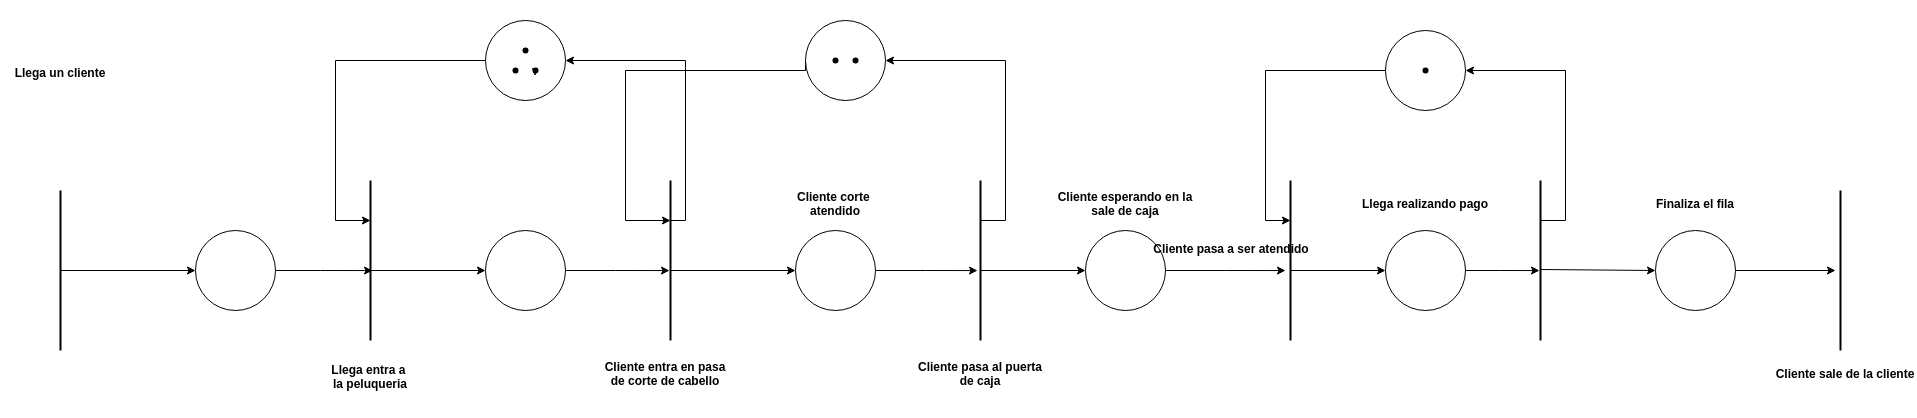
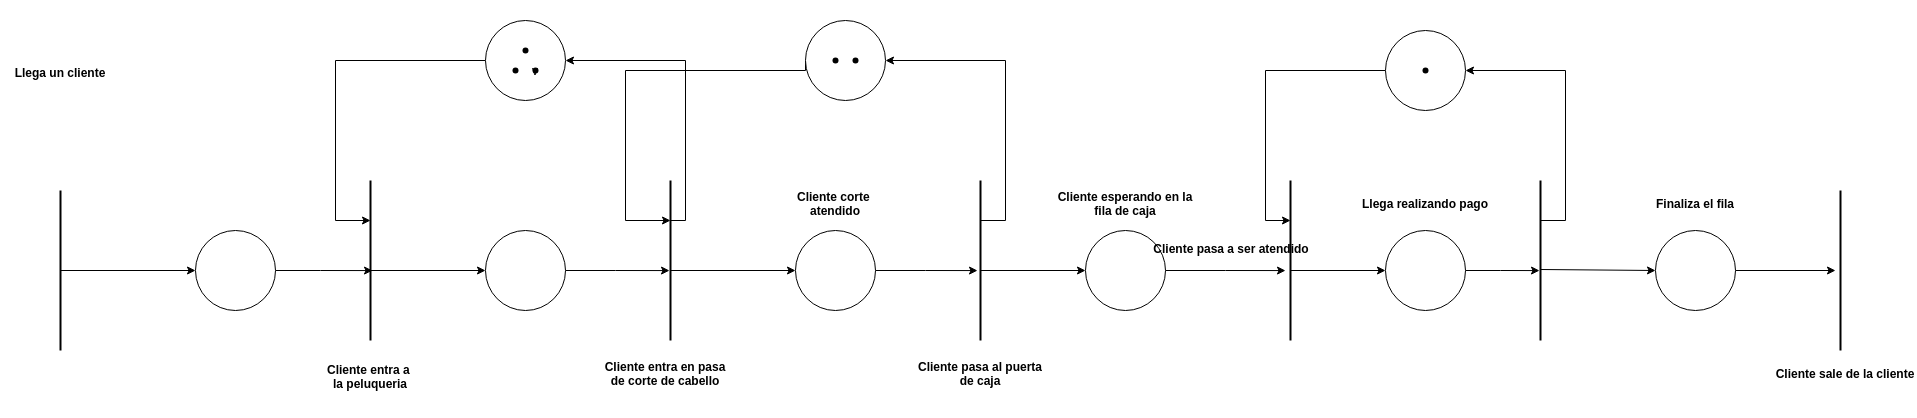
  <mxCell id="0" />
  <mxCell id="1" parent="0" />
  <mxCell id="2" value="Llega un cliente" style="text;align=center;fontStyle=1;verticalAlign=middle;spacingLeft=3;spacingRight=3;strokeColor=none;rotatable=0;points=[[0,0.5],[1,0.5]];portConstraint=eastwest;" parent="1" vertex="1"><mxGeometry x="20" y="59" width="80" height="26" as="geometry" /></mxCell>
  <mxCell id="3" style="edgeStyle=orthogonalEdgeStyle;rounded=0;orthogonalLoop=1;jettySize=auto;html=1;exitX=1;exitY=0.5;exitDx=0;exitDy=0;entryX=0.563;entryY=0.3;entryDx=0;entryDy=0;entryPerimeter=0;" parent="1" source="4" target="8" edge="1"><mxGeometry relative="1" as="geometry" /></mxCell>
  <mxCell id="4" value="" style="ellipse;whiteSpace=wrap;html=1;aspect=fixed;" parent="1" vertex="1"><mxGeometry x="195" y="230" width="80" height="80" as="geometry" /></mxCell>
  <mxCell id="5" style="edgeStyle=orthogonalEdgeStyle;rounded=0;orthogonalLoop=1;jettySize=auto;html=1;exitX=0.75;exitY=0.5;exitDx=0;exitDy=0;exitPerimeter=0;entryX=0;entryY=0.5;entryDx=0;entryDy=0;" parent="1" source="6" target="4" edge="1"><mxGeometry relative="1" as="geometry"><Array as="points"><mxPoint x="60" y="270" /></Array></mxGeometry></mxCell>
  <mxCell id="6" value="" style="line;strokeWidth=2;direction=south;html=1;" parent="1" vertex="1"><mxGeometry x="55" y="190" width="10" height="160" as="geometry" /></mxCell>
  <mxCell id="7" style="edgeStyle=orthogonalEdgeStyle;rounded=0;orthogonalLoop=1;jettySize=auto;html=1;exitX=0.75;exitY=0.5;exitDx=0;exitDy=0;exitPerimeter=0;entryX=0;entryY=0.5;entryDx=0;entryDy=0;" parent="1" source="8" target="11" edge="1"><mxGeometry relative="1" as="geometry"><Array as="points"><mxPoint x="370" y="270" /></Array></mxGeometry></mxCell>
  <mxCell id="8" value="" style="line;strokeWidth=2;direction=south;html=1;" parent="1" vertex="1"><mxGeometry x="365" y="180" width="10" height="160" as="geometry" /></mxCell>
- <mxCell id="9" value="Llega entra a &#10;la peluqueria&#10;" style="text;align=center;fontStyle=1;verticalAlign=middle;spacingLeft=3;spacingRight=3;strokeColor=none;rotatable=0;points=[[0,0.5],[1,0.5]];portConstraint=eastwest;" parent="1" vertex="1"><mxGeometry x="330" y="370" width="80" height="26" as="geometry" /></mxCell>
+ <mxCell id="9" value="Cliente entra a &#10;la peluqueria&#10;" style="text;align=center;fontStyle=1;verticalAlign=middle;spacingLeft=3;spacingRight=3;strokeColor=none;rotatable=0;points=[[0,0.5],[1,0.5]];portConstraint=eastwest;" parent="1" vertex="1"><mxGeometry x="330" y="370" width="80" height="26" as="geometry" /></mxCell>
  <mxCell id="10" style="edgeStyle=orthogonalEdgeStyle;rounded=0;orthogonalLoop=1;jettySize=auto;html=1;exitX=1;exitY=0.5;exitDx=0;exitDy=0;entryX=0.563;entryY=0.6;entryDx=0;entryDy=0;entryPerimeter=0;" parent="1" source="11" target="19" edge="1"><mxGeometry relative="1" as="geometry" /></mxCell>
  <mxCell id="11" value="" style="ellipse;whiteSpace=wrap;html=1;aspect=fixed;" parent="1" vertex="1"><mxGeometry x="485" y="230" width="80" height="80" as="geometry" /></mxCell>
  <mxCell id="12" style="edgeStyle=orthogonalEdgeStyle;rounded=0;orthogonalLoop=1;jettySize=auto;html=1;exitX=0;exitY=0.5;exitDx=0;exitDy=0;entryX=0.25;entryY=0.5;entryDx=0;entryDy=0;entryPerimeter=0;" parent="1" source="13" target="8" edge="1"><mxGeometry relative="1" as="geometry"><Array as="points"><mxPoint x="335" y="60" /><mxPoint x="335" y="220" /></Array></mxGeometry></mxCell>
  <mxCell id="13" value="" style="ellipse;whiteSpace=wrap;html=1;aspect=fixed;" parent="1" vertex="1"><mxGeometry x="485" y="20" width="80" height="80" as="geometry" /></mxCell>
  <mxCell id="14" value="" style="shape=waypoint;sketch=0;fillStyle=solid;size=6;pointerEvents=1;points=[];fillColor=none;resizable=0;rotatable=0;perimeter=centerPerimeter;snapToPoint=1;" parent="1" vertex="1"><mxGeometry x="505" y="30" width="40" height="40" as="geometry" /></mxCell>
  <mxCell id="15" value="v" style="shape=waypoint;sketch=0;fillStyle=solid;size=6;pointerEvents=1;points=[];fillColor=none;resizable=0;rotatable=0;perimeter=centerPerimeter;snapToPoint=1;" parent="1" vertex="1"><mxGeometry x="515" y="50" width="40" height="40" as="geometry" /></mxCell>
  <mxCell id="16" value="" style="shape=waypoint;sketch=0;fillStyle=solid;size=6;pointerEvents=1;points=[];fillColor=none;resizable=0;rotatable=0;perimeter=centerPerimeter;snapToPoint=1;" parent="1" vertex="1"><mxGeometry x="495" y="50" width="40" height="40" as="geometry" /></mxCell>
  <mxCell id="17" style="edgeStyle=orthogonalEdgeStyle;rounded=0;orthogonalLoop=1;jettySize=auto;html=1;exitX=0.75;exitY=0.5;exitDx=0;exitDy=0;exitPerimeter=0;entryX=0;entryY=0.5;entryDx=0;entryDy=0;" parent="1" source="19" target="22" edge="1"><mxGeometry relative="1" as="geometry"><Array as="points"><mxPoint x="670" y="270" /></Array></mxGeometry></mxCell>
  <mxCell id="18" style="edgeStyle=orthogonalEdgeStyle;rounded=0;orthogonalLoop=1;jettySize=auto;html=1;exitX=0.25;exitY=0.5;exitDx=0;exitDy=0;exitPerimeter=0;entryX=1;entryY=0.5;entryDx=0;entryDy=0;" parent="1" source="19" target="13" edge="1"><mxGeometry relative="1" as="geometry"><Array as="points"><mxPoint x="685" y="220" /><mxPoint x="685" y="60" /></Array></mxGeometry></mxCell>
  <mxCell id="19" value="" style="line;strokeWidth=2;direction=south;html=1;" parent="1" vertex="1"><mxGeometry x="665" y="180" width="10" height="160" as="geometry" /></mxCell>
  <mxCell id="20" value="Cliente entra en pasa&#10;de corte de cabello" style="text;align=center;fontStyle=1;verticalAlign=middle;spacingLeft=3;spacingRight=3;strokeColor=none;rotatable=0;points=[[0,0.5],[1,0.5]];portConstraint=eastwest;" parent="1" vertex="1"><mxGeometry x="625" y="360" width="80" height="26" as="geometry" /></mxCell>
  <mxCell id="21" style="edgeStyle=orthogonalEdgeStyle;rounded=0;orthogonalLoop=1;jettySize=auto;html=1;exitX=1;exitY=0.5;exitDx=0;exitDy=0;entryX=0.563;entryY=0.8;entryDx=0;entryDy=0;entryPerimeter=0;" parent="1" source="22" target="26" edge="1"><mxGeometry relative="1" as="geometry" /></mxCell>
  <mxCell id="22" value="" style="ellipse;whiteSpace=wrap;html=1;aspect=fixed;" parent="1" vertex="1"><mxGeometry x="795" y="230" width="80" height="80" as="geometry" /></mxCell>
  <mxCell id="23" value="Cliente corte &#10;atendido" style="text;align=center;fontStyle=1;verticalAlign=middle;spacingLeft=3;spacingRight=3;strokeColor=none;rotatable=0;points=[[0,0.5],[1,0.5]];portConstraint=eastwest;" parent="1" vertex="1"><mxGeometry x="795" y="190" width="80" height="26" as="geometry" /></mxCell>
  <mxCell id="24" style="edgeStyle=orthogonalEdgeStyle;rounded=0;orthogonalLoop=1;jettySize=auto;html=1;exitX=0.25;exitY=0.5;exitDx=0;exitDy=0;exitPerimeter=0;entryX=1;entryY=0.5;entryDx=0;entryDy=0;" parent="1" source="26" target="28" edge="1"><mxGeometry relative="1" as="geometry"><Array as="points"><mxPoint x="1005" y="220" /><mxPoint x="1005" y="60" /></Array></mxGeometry></mxCell>
  <mxCell id="25" style="edgeStyle=orthogonalEdgeStyle;rounded=0;orthogonalLoop=1;jettySize=auto;html=1;exitX=0.75;exitY=0.5;exitDx=0;exitDy=0;exitPerimeter=0;entryX=0;entryY=0.5;entryDx=0;entryDy=0;" parent="1" source="26" target="33" edge="1"><mxGeometry relative="1" as="geometry"><Array as="points"><mxPoint x="980" y="270" /></Array></mxGeometry></mxCell>
  <mxCell id="26" value="" style="line;strokeWidth=2;direction=south;html=1;" parent="1" vertex="1"><mxGeometry x="975" y="180" width="10" height="160" as="geometry" /></mxCell>
  <mxCell id="27" style="edgeStyle=orthogonalEdgeStyle;rounded=0;orthogonalLoop=1;jettySize=auto;html=1;exitX=0;exitY=0.5;exitDx=0;exitDy=0;entryX=0.25;entryY=0.5;entryDx=0;entryDy=0;entryPerimeter=0;" parent="1" source="28" target="19" edge="1"><mxGeometry relative="1" as="geometry"><Array as="points"><mxPoint x="805" y="70" /><mxPoint x="625" y="70" /><mxPoint x="625" y="220" /></Array></mxGeometry></mxCell>
  <mxCell id="28" value="" style="ellipse;whiteSpace=wrap;html=1;aspect=fixed;" parent="1" vertex="1"><mxGeometry x="805" y="20" width="80" height="80" as="geometry" /></mxCell>
  <mxCell id="29" value="" style="shape=waypoint;sketch=0;fillStyle=solid;size=6;pointerEvents=1;points=[];fillColor=none;resizable=0;rotatable=0;perimeter=centerPerimeter;snapToPoint=1;" parent="1" vertex="1"><mxGeometry x="815" y="40" width="40" height="40" as="geometry" /></mxCell>
  <mxCell id="30" value="" style="shape=waypoint;sketch=0;fillStyle=solid;size=6;pointerEvents=1;points=[];fillColor=none;resizable=0;rotatable=0;perimeter=centerPerimeter;snapToPoint=1;" parent="1" vertex="1"><mxGeometry x="835" y="40" width="40" height="40" as="geometry" /></mxCell>
  <mxCell id="31" value="Cliente pasa al puerta&#10;de caja" style="text;align=center;fontStyle=1;verticalAlign=middle;spacingLeft=3;spacingRight=3;strokeColor=none;rotatable=0;points=[[0,0.5],[1,0.5]];portConstraint=eastwest;" parent="1" vertex="1"><mxGeometry x="940" y="360" width="80" height="26" as="geometry" /></mxCell>
  <mxCell id="32" style="edgeStyle=orthogonalEdgeStyle;rounded=0;orthogonalLoop=1;jettySize=auto;html=1;exitX=1;exitY=0.5;exitDx=0;exitDy=0;entryX=0.563;entryY=1;entryDx=0;entryDy=0;entryPerimeter=0;" parent="1" source="33" target="36" edge="1"><mxGeometry relative="1" as="geometry" /></mxCell>
  <mxCell id="33" value="" style="ellipse;whiteSpace=wrap;html=1;aspect=fixed;" parent="1" vertex="1"><mxGeometry x="1085" y="230" width="80" height="80" as="geometry" /></mxCell>
- <mxCell id="34" value="Cliente esperando en la&#10;sale de caja" style="text;align=center;fontStyle=1;verticalAlign=middle;spacingLeft=3;spacingRight=3;strokeColor=none;rotatable=0;points=[[0,0.5],[1,0.5]];portConstraint=eastwest;" parent="1" vertex="1"><mxGeometry x="1085" y="190" width="80" height="26" as="geometry" /></mxCell>
+ <mxCell id="34" value="Cliente esperando en la&#10;fila de caja" style="text;align=center;fontStyle=1;verticalAlign=middle;spacingLeft=3;spacingRight=3;strokeColor=none;rotatable=0;points=[[0,0.5],[1,0.5]];portConstraint=eastwest;" parent="1" vertex="1"><mxGeometry x="1085" y="190" width="80" height="26" as="geometry" /></mxCell>
  <mxCell id="35" style="edgeStyle=orthogonalEdgeStyle;rounded=0;orthogonalLoop=1;jettySize=auto;html=1;exitX=0.75;exitY=0.5;exitDx=0;exitDy=0;exitPerimeter=0;entryX=0;entryY=0.5;entryDx=0;entryDy=0;" parent="1" source="36" target="38" edge="1"><mxGeometry relative="1" as="geometry"><Array as="points"><mxPoint x="1290" y="270" /></Array></mxGeometry></mxCell>
  <mxCell id="36" value="" style="line;strokeWidth=2;direction=south;html=1;" parent="1" vertex="1"><mxGeometry x="1285" y="180" width="10" height="160" as="geometry" /></mxCell>
  <mxCell id="37" style="edgeStyle=orthogonalEdgeStyle;rounded=0;orthogonalLoop=1;jettySize=auto;html=1;exitX=1;exitY=0.5;exitDx=0;exitDy=0;entryX=0.563;entryY=0.6;entryDx=0;entryDy=0;entryPerimeter=0;" parent="1" source="38" target="43" edge="1"><mxGeometry relative="1" as="geometry" /></mxCell>
  <mxCell id="38" value="" style="ellipse;whiteSpace=wrap;html=1;aspect=fixed;" parent="1" vertex="1"><mxGeometry x="1385" y="230" width="80" height="80" as="geometry" /></mxCell>
  <mxCell id="39" value="Cliente pasa a ser atendido" style="text;align=center;fontStyle=1;verticalAlign=middle;spacingLeft=3;spacingRight=3;strokeColor=none;rotatable=0;points=[[0,0.5],[1,0.5]];portConstraint=eastwest;" parent="1" vertex="1"><mxGeometry x="1191" y="235" width="80" height="26" as="geometry" /></mxCell>
  <mxCell id="40" value="Llega realizando pago" style="text;align=center;fontStyle=1;verticalAlign=middle;spacingLeft=3;spacingRight=3;strokeColor=none;rotatable=0;points=[[0,0.5],[1,0.5]];portConstraint=eastwest;" parent="1" vertex="1"><mxGeometry x="1385" y="190" width="80" height="26" as="geometry" /></mxCell>
  <mxCell id="41" style="edgeStyle=orthogonalEdgeStyle;rounded=0;orthogonalLoop=1;jettySize=auto;html=1;exitX=0.25;exitY=0.5;exitDx=0;exitDy=0;exitPerimeter=0;entryX=1;entryY=0.5;entryDx=0;entryDy=0;" parent="1" source="43" target="45" edge="1"><mxGeometry relative="1" as="geometry"><Array as="points"><mxPoint x="1565" y="220" /><mxPoint x="1565" y="70" /></Array></mxGeometry></mxCell>
  <mxCell id="42" style="edgeStyle=orthogonalEdgeStyle;rounded=0;orthogonalLoop=1;jettySize=auto;html=1;exitX=0.75;exitY=0.5;exitDx=0;exitDy=0;exitPerimeter=0;entryX=0;entryY=0.5;entryDx=0;entryDy=0;" parent="1" source="43" target="49" edge="1"><mxGeometry relative="1" as="geometry"><mxPoint x="1679" y="268.96" as="targetPoint" /><Array as="points"><mxPoint x="1540" y="269" /></Array></mxGeometry></mxCell>
  <mxCell id="43" value="" style="line;strokeWidth=2;direction=south;html=1;" parent="1" vertex="1"><mxGeometry x="1535" y="180" width="10" height="160" as="geometry" /></mxCell>
  <mxCell id="44" style="edgeStyle=orthogonalEdgeStyle;rounded=0;orthogonalLoop=1;jettySize=auto;html=1;exitX=0;exitY=0.5;exitDx=0;exitDy=0;entryX=0.25;entryY=0.5;entryDx=0;entryDy=0;entryPerimeter=0;" parent="1" source="45" target="36" edge="1"><mxGeometry relative="1" as="geometry"><Array as="points"><mxPoint x="1265" y="70" /><mxPoint x="1265" y="220" /></Array></mxGeometry></mxCell>
  <mxCell id="45" value="" style="ellipse;whiteSpace=wrap;html=1;aspect=fixed;" parent="1" vertex="1"><mxGeometry x="1385" y="30" width="80" height="80" as="geometry" /></mxCell>
  <mxCell id="46" value="" style="shape=waypoint;sketch=0;fillStyle=solid;size=6;pointerEvents=1;points=[];fillColor=none;resizable=0;rotatable=0;perimeter=centerPerimeter;snapToPoint=1;" parent="1" vertex="1"><mxGeometry x="1405" y="50" width="40" height="40" as="geometry" /></mxCell>
  <mxCell id="47" value="Finaliza el fila" style="text;align=center;fontStyle=1;verticalAlign=middle;spacingLeft=3;spacingRight=3;strokeColor=none;rotatable=0;points=[[0,0.5],[1,0.5]];portConstraint=eastwest;" parent="1" vertex="1"><mxGeometry x="1655" y="190" width="80" height="26" as="geometry" /></mxCell>
  <mxCell id="48" style="edgeStyle=orthogonalEdgeStyle;rounded=0;orthogonalLoop=1;jettySize=auto;html=1;exitX=1;exitY=0.5;exitDx=0;exitDy=0;" parent="1" source="49" target="50" edge="1"><mxGeometry relative="1" as="geometry" /></mxCell>
  <mxCell id="49" value="" style="ellipse;whiteSpace=wrap;html=1;aspect=fixed;" parent="1" vertex="1"><mxGeometry x="1655" y="230" width="80" height="80" as="geometry" /></mxCell>
  <mxCell id="50" value="" style="line;strokeWidth=2;direction=south;html=1;" parent="1" vertex="1"><mxGeometry x="1835" y="190" width="10" height="160" as="geometry" /></mxCell>
  <mxCell id="51" value="Cliente sale de la cliente" style="text;align=center;fontStyle=1;verticalAlign=middle;spacingLeft=3;spacingRight=3;strokeColor=none;rotatable=0;points=[[0,0.5],[1,0.5]];portConstraint=eastwest;" parent="1" vertex="1"><mxGeometry x="1805" y="360" width="80" height="26" as="geometry" /></mxCell>
